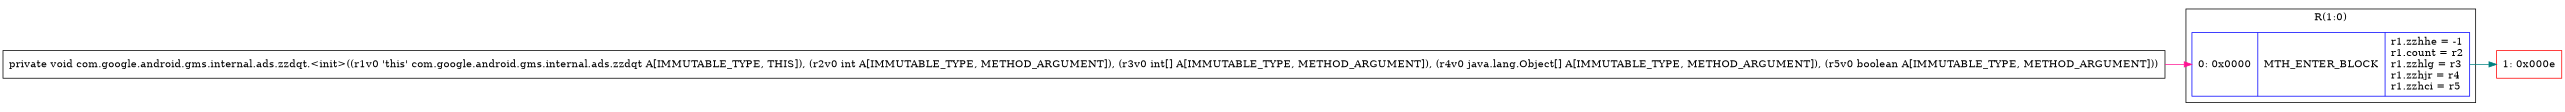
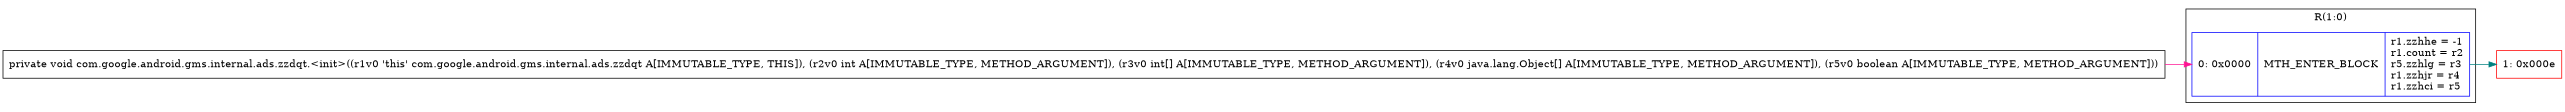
  digraph {
    rankdir=LR
    node [shape=record]
-   n1 [color=blue label="{0\:\ 0x0000|MTH_ENTER_BLOCK\l|r1.zzhhe = \-1\lr1.count = r2\lr1.zzhlg = r3\lr1.zzhjr = r4\lr1.zzhci = r5\l}"]
+   n1 [color=blue label="{0\:\ 0x0000|MTH_ENTER_BLOCK\l|r1.zzhhe = \-1\lr1.count = r2\lr5.zzhlg = r3\lr1.zzhjr = r4\lr1.zzhci = r5\l}"]
    n2 [color=red label="{1\:\ 0x000e}"]
    n3 [label="{private void com.google.android.gms.internal.ads.zzdqt.\<init\>((r1v0 'this' com.google.android.gms.internal.ads.zzdqt A[IMMUTABLE_TYPE, THIS]), (r2v0 int A[IMMUTABLE_TYPE, METHOD_ARGUMENT]), (r3v0 int[] A[IMMUTABLE_TYPE, METHOD_ARGUMENT]), (r4v0 java.lang.Object[] A[IMMUTABLE_TYPE, METHOD_ARGUMENT]), (r5v0 boolean A[IMMUTABLE_TYPE, METHOD_ARGUMENT])) }"]
    subgraph cluster_1 {
      label="R(1:0)"
      n1
    }
    n1 -> n2 [color=teal]
    n3 -> n1 [color=deeppink]
  }
